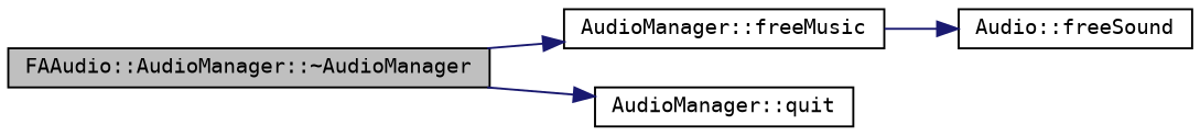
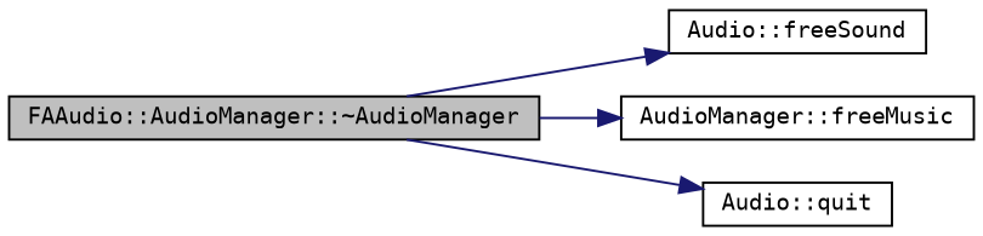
  digraph {
    fontname="DejaVu Sans Mono"
    rankdir=LR
    node [color=black fillcolor=white fontname="DejaVu Sans Mono" fontsize=10 shape=record style=filled]
    edge [color=midnightblue fontname="DejaVu Sans Mono" fontsize=10 labelfontname=Helvetica labelfontsize=10 style=solid]
    n1 [fillcolor=grey75 fontcolor=black height=0.2 label="FAAudio::AudioManager::~AudioManager" width=0.4]
    n2 [height=0.2 label="Audio::freeSound" width=0.4]
    n3 [height=0.2 label="AudioManager::freeMusic" width=0.4]
-   n4 [height=0.2 label="AudioManager::quit" width=0.4]
-   n3 -> n2
+   n4 [height=0.2 label="Audio::quit" width=0.4]
+   n1 -> n2
    n1 -> n3
    n1 -> n4
  }
